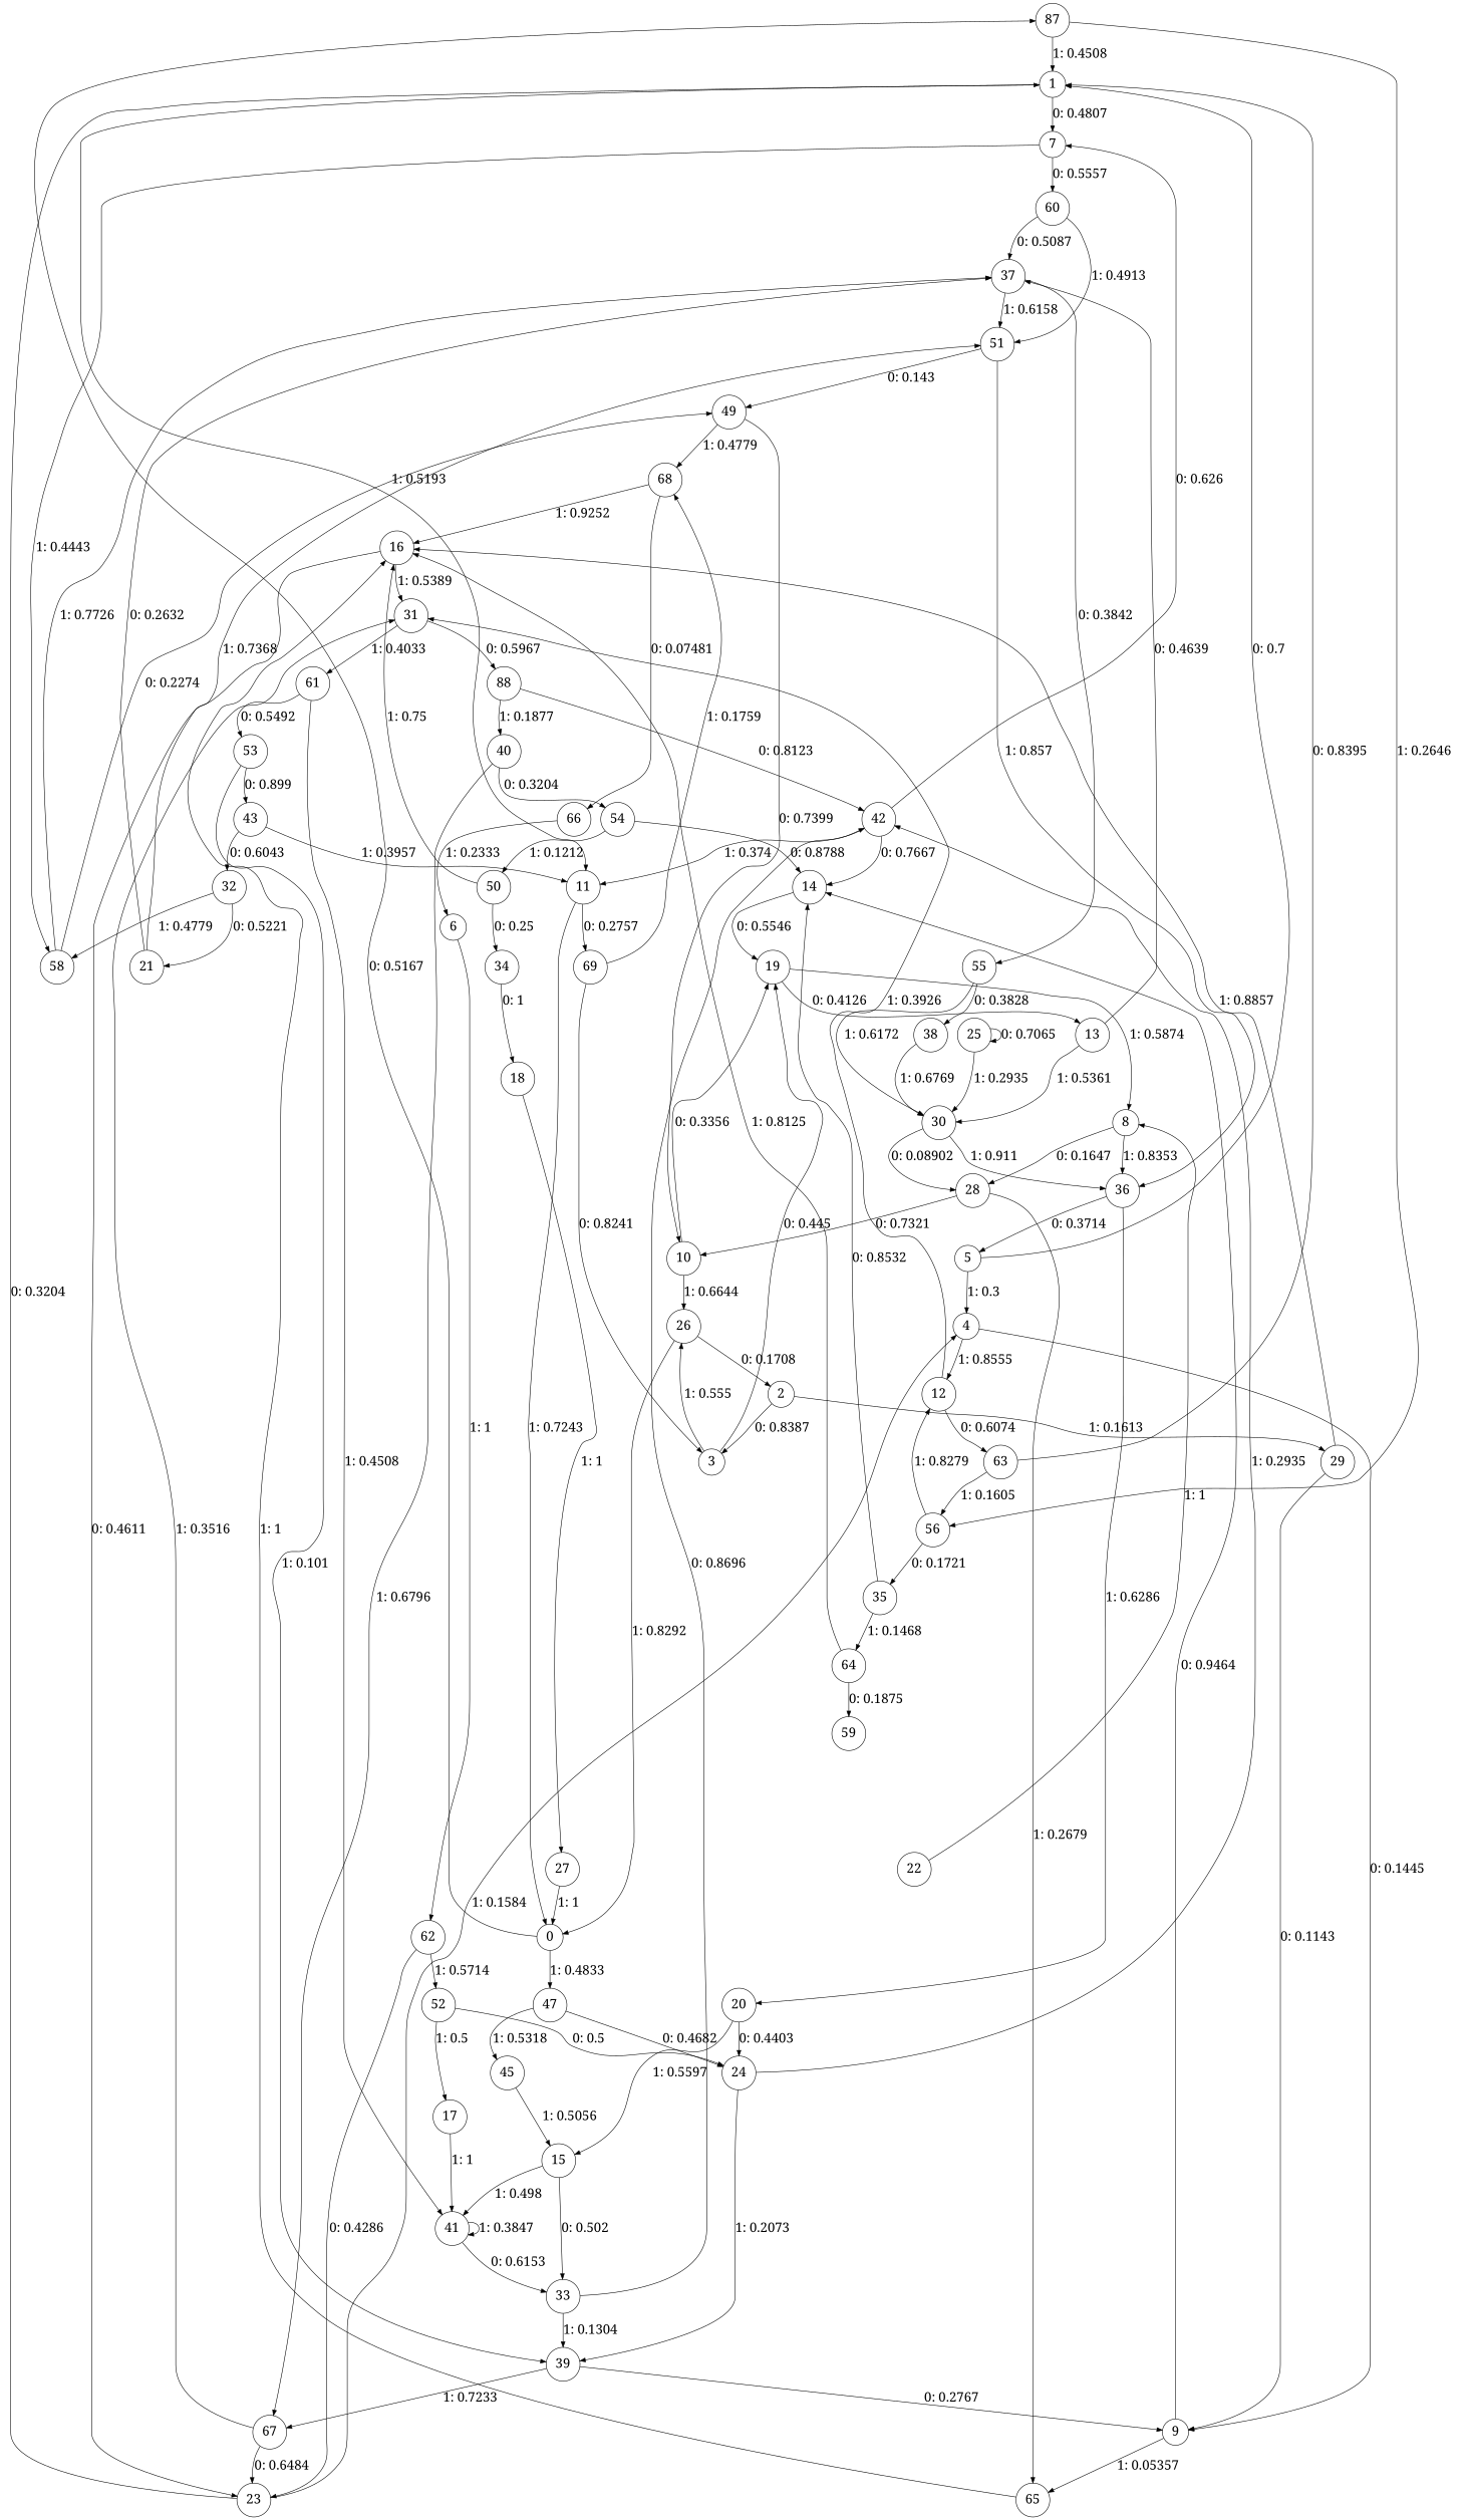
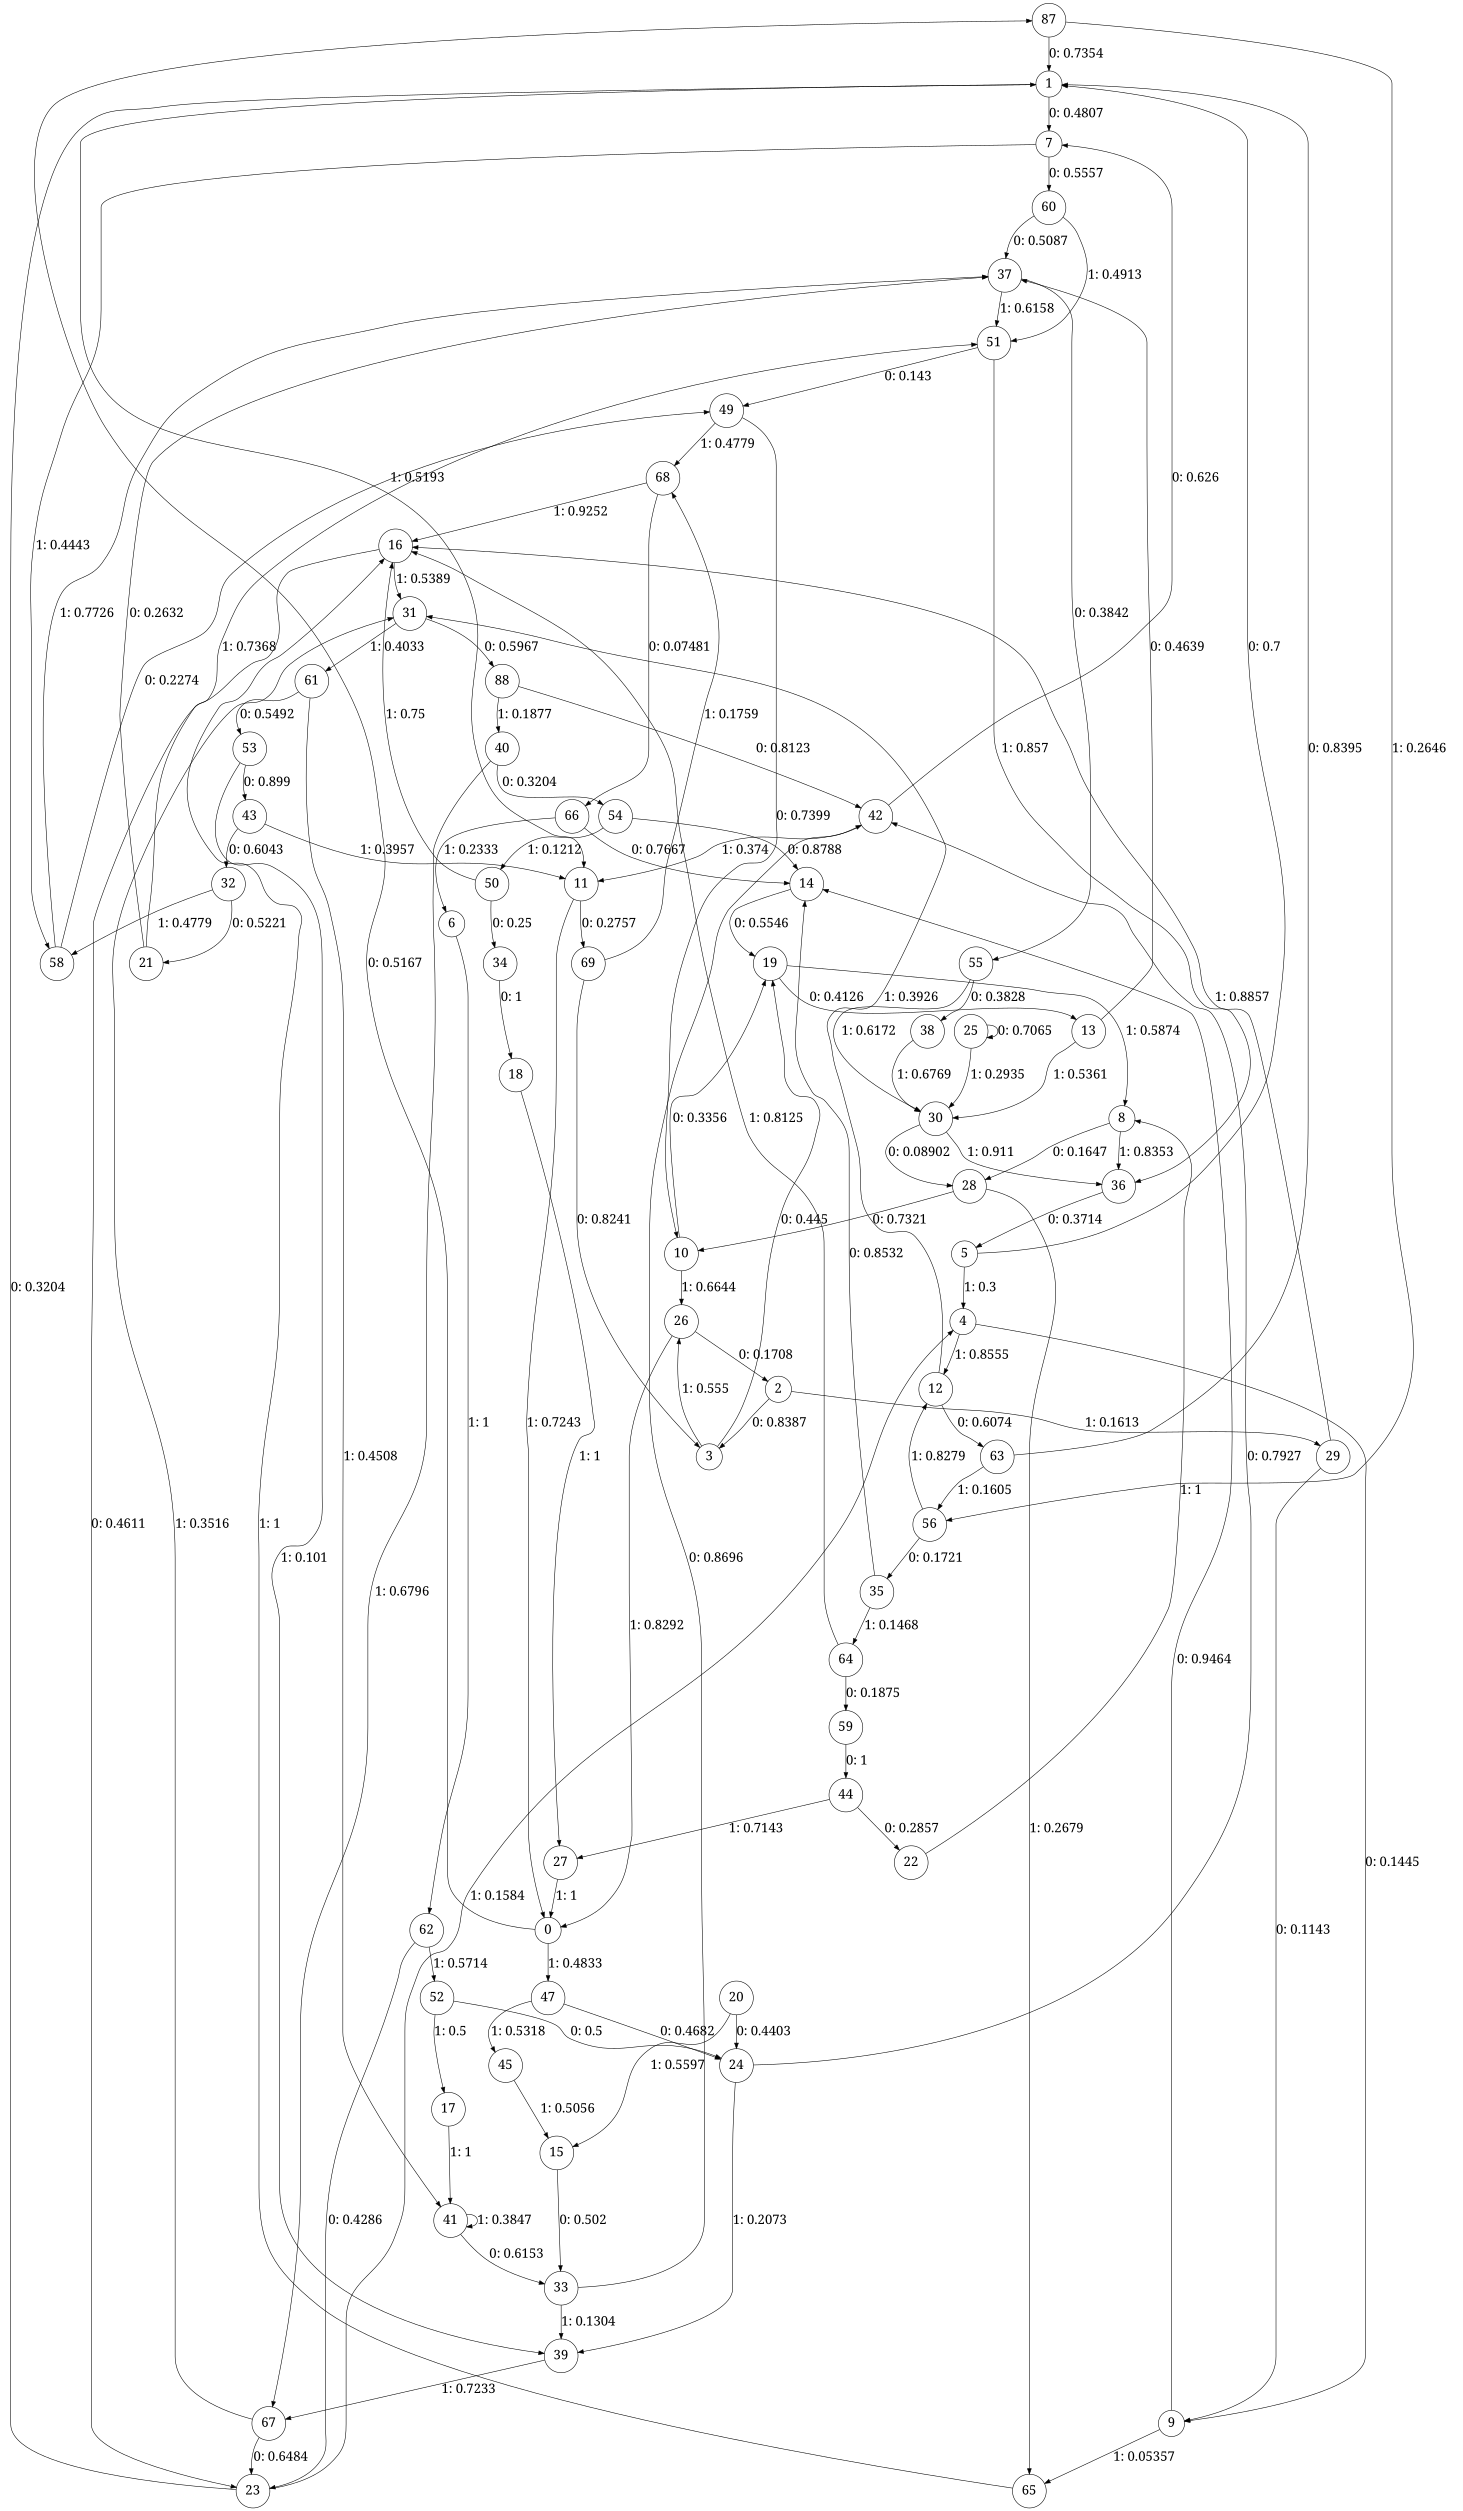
  digraph {
    fontname="Noto Serif"
    node [fontname="Noto Serif" fontsize=24 shape=circle]
    edge [fontname="Noto Serif" fontsize=24]
    n1 [label=87]
    0
    47
    1
    56
    24
    45
    7
    11
    12
    35
    42
    39
    15
    60
    58
    69
    37
    51
    49
    3
    68
    2
    29
    19
    26
    9
    16
    8
    13
    14
    65
    31
    23
    36
    28
    30
    4
    63
    n40 [label=88]
    61
    5
    6
    62
    52
    17
    55
    20
    10
    66
    40
    41
    53
    38
    33
    67
    18
    27
    21
    22
    25
    54
    43
    32
    34
    64
    59
+   44
    50
-   n1 -> 1 [label="1: 0.4508   "]
+   n1 -> 1 [label="0: 0.7354   "]
    n1 -> 56 [label="1: 0.2646   "]
    0 -> n1 [label="0: 0.5167   "]
    0 -> 47 [label="1: 0.4833   "]
    47 -> 24 [label="0: 0.4682   "]
    47 -> 45 [label="1: 0.5318   "]
    1 -> 7 [label="0: 0.4807   "]
    1 -> 11 [label="1: 0.5193   "]
    56 -> 12 [label="1: 0.8279   "]
    56 -> 35 [label="0: 0.1721   "]
-   24 -> 42 [label="1: 0.2935   "]
+   24 -> 42 [label="0: 0.7927   "]
    24 -> 39 [label="1: 0.2073   "]
    45 -> 15 [label="1: 0.5056   "]
    7 -> 60 [label="0: 0.5557   "]
    7 -> 58 [label="1: 0.4443   "]
    11 -> 0 [label="1: 0.7243   "]
    11 -> 69 [label="0: 0.2757   "]
    12 -> 31 [label="1: 0.3926   "]
    12 -> 63 [label="0: 0.6074   "]
    35 -> 14 [label="0: 0.8532   "]
    35 -> 64 [label="1: 0.1468   "]
    42 -> 7 [label="0: 0.626    "]
    42 -> 11 [label="1: 0.374    "]
-   39 -> 9 [label="0: 0.2767   "]
    39 -> 67 [label="1: 0.7233   "]
-   15 -> 41 [label="1: 0.498    "]
    15 -> 33 [label="0: 0.502    "]
    60 -> 37 [label="0: 0.5087   "]
    60 -> 51 [label="1: 0.4913   "]
    58 -> 37 [label="1: 0.7726   "]
    58 -> 49 [label="0: 0.2274   "]
    69 -> 3 [label="0: 0.8241   "]
    69 -> 68 [label="1: 0.1759   "]
    37 -> 51 [label="1: 0.6158   "]
    37 -> 55 [label="0: 0.3842   "]
    51 -> 49 [label="0: 0.143    "]
    51 -> 36 [label="1: 0.857    "]
    49 -> 68 [label="1: 0.4779   "]
    49 -> 10 [label="0: 0.7399   "]
    3 -> 19 [label="0: 0.445    "]
    3 -> 26 [label="1: 0.555    "]
    68 -> 16 [label="1: 0.9252   "]
    68 -> 66 [label="0: 0.07481  "]
    2 -> 3 [label="0: 0.8387   "]
    2 -> 29 [label="1: 0.1613   "]
    29 -> 9 [label="0: 0.1143   "]
    29 -> 16 [label="1: 0.8857   "]
    19 -> 8 [label="1: 0.5874   "]
    19 -> 13 [label="0: 0.4126   "]
    26 -> 0 [label="1: 0.8292   "]
    26 -> 2 [label="0: 0.1708   "]
    9 -> 14 [label="0: 0.9464   "]
    9 -> 65 [label="1: 0.05357  "]
    16 -> 31 [label="1: 0.5389   "]
    16 -> 23 [label="0: 0.4611   "]
    8 -> 36 [label="1: 0.8353   "]
    8 -> 28 [label="0: 0.1647   "]
    13 -> 37 [label="0: 0.4639   "]
    13 -> 30 [label="1: 0.5361   "]
    14 -> 19 [label="0: 0.5546   "]
    65 -> 16 [label="1: 1        "]
    31 -> n40 [label="0: 0.5967   "]
    31 -> 61 [label="1: 0.4033   "]
    23 -> 1 [label="0: 0.3204   "]
    23 -> 4 [label="1: 0.1584   "]
    36 -> 5 [label="0: 0.3714   "]
-   36 -> 20 [label="1: 0.6286   "]
    28 -> 65 [label="1: 0.2679   "]
    28 -> 10 [label="0: 0.7321   "]
    30 -> 36 [label="1: 0.911    "]
    30 -> 28 [label="0: 0.08902  "]
    4 -> 12 [label="1: 0.8555   "]
    4 -> 9 [label="0: 0.1445   "]
    63 -> 1 [label="0: 0.8395   "]
    63 -> 56 [label="1: 0.1605   "]
    n40 -> 42 [label="0: 0.8123   "]
    n40 -> 40 [label="1: 0.1877   "]
    61 -> 41 [label="1: 0.4508   "]
    61 -> 53 [label="0: 0.5492   "]
    5 -> 1 [label="0: 0.7      "]
    5 -> 4 [label="1: 0.3      "]
    6 -> 62 [label="1: 1        "]
    62 -> 23 [label="0: 0.4286   "]
    62 -> 52 [label="1: 0.5714   "]
    52 -> 24 [label="0: 0.5      "]
    52 -> 17 [label="1: 0.5      "]
    17 -> 41 [label="1: 1        "]
    55 -> 30 [label="1: 0.6172   "]
    55 -> 38 [label="0: 0.3828   "]
    20 -> 24 [label="0: 0.4403   "]
    20 -> 15 [label="1: 0.5597   "]
    10 -> 19 [label="0: 0.3356   "]
    10 -> 26 [label="1: 0.6644   "]
-   42 -> 14 [label="0: 0.7667   "]
+   66 -> 14 [label="0: 0.7667   "]
    66 -> 6 [label="1: 0.2333   "]
    40 -> 67 [label="1: 0.6796   "]
    40 -> 54 [label="0: 0.3204   "]
    41 -> 41 [label="1: 0.3847   "]
    41 -> 33 [label="0: 0.6153   "]
    53 -> 39 [label="1: 0.101    "]
    53 -> 43 [label="0: 0.899    "]
    38 -> 30 [label="1: 0.6769   "]
    33 -> 42 [label="0: 0.8696   "]
    33 -> 39 [label="1: 0.1304   "]
    67 -> 31 [label="1: 0.3516   "]
    67 -> 23 [label="0: 0.6484   "]
    18 -> 27 [label="1: 1        "]
    27 -> 0 [label="1: 1        "]
    21 -> 37 [label="0: 0.2632   "]
    21 -> 51 [label="1: 0.7368   "]
    22 -> 8 [label="1: 1        "]
    25 -> 30 [label="1: 0.2935   "]
    25 -> 25 [label="0: 0.7065   "]
    54 -> 14 [label="0: 0.8788   "]
    54 -> 50 [label="1: 0.1212   "]
    43 -> 11 [label="1: 0.3957   "]
    43 -> 32 [label="0: 0.6043   "]
    32 -> 58 [label="1: 0.4779   "]
    32 -> 21 [label="0: 0.5221   "]
    34 -> 18 [label="0: 1        "]
    64 -> 16 [label="1: 0.8125   "]
    64 -> 59 [label="0: 0.1875   "]
+   59 -> 44 [label="0: 1        "]
+   44 -> 27 [label="1: 0.7143   "]
+   44 -> 22 [label="0: 0.2857   "]
    50 -> 16 [label="1: 0.75     "]
    50 -> 34 [label="0: 0.25     "]
  }
